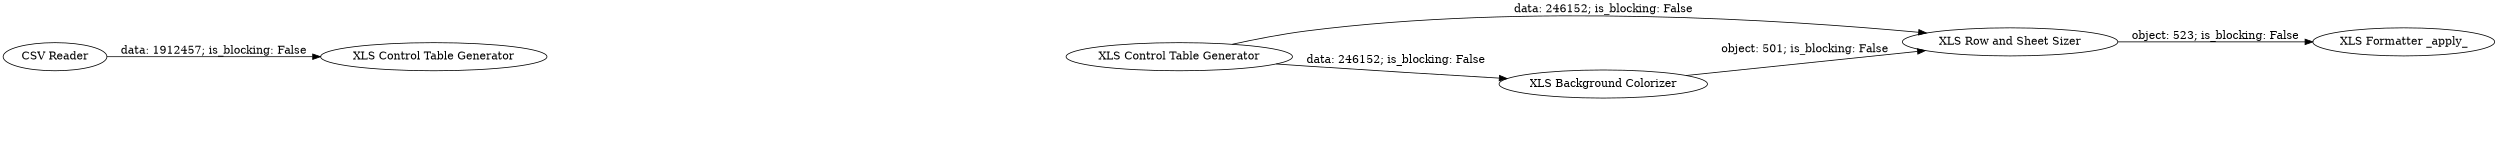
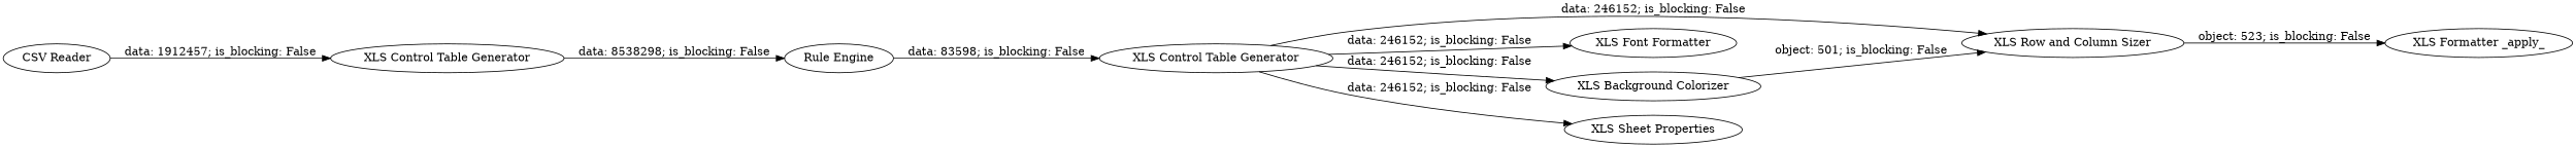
  digraph {
    rankdir=LR
+   n1 [label="Rule Engine"]
    n2 [label="XLS Control Table Generator"]
-   n3 [label="XLS Row and Sheet Sizer"]
+   n3 [label="XLS Row and Column Sizer"]
+   n4 [label="XLS Font Formatter"]
    n5 [label="XLS Background Colorizer"]
+   n6 [label="XLS Sheet Properties"]
    n7 [label="XLS Control Table Generator"]
    n8 [label="XLS Formatter _apply_"]
    n9 [label="CSV Reader"]
+   n1 -> n2 [label="data: 83598; is_blocking: False"]
    n2 -> n3 [label="data: 246152; is_blocking: False"]
+   n2 -> n4 [label="data: 246152; is_blocking: False"]
    n2 -> n5 [label="data: 246152; is_blocking: False"]
+   n2 -> n6 [label="data: 246152; is_blocking: False"]
    n3 -> n8 [label="object: 523; is_blocking: False"]
    n5 -> n3 [label="object: 501; is_blocking: False"]
+   n7 -> n1 [label="data: 8538298; is_blocking: False"]
    n9 -> n7 [label="data: 1912457; is_blocking: False"]
  }
